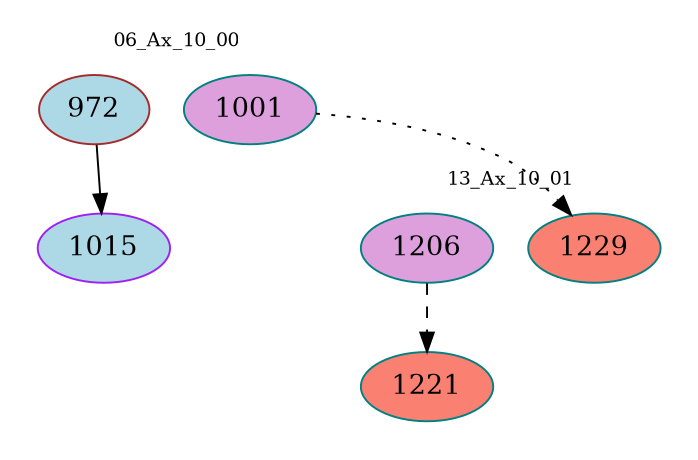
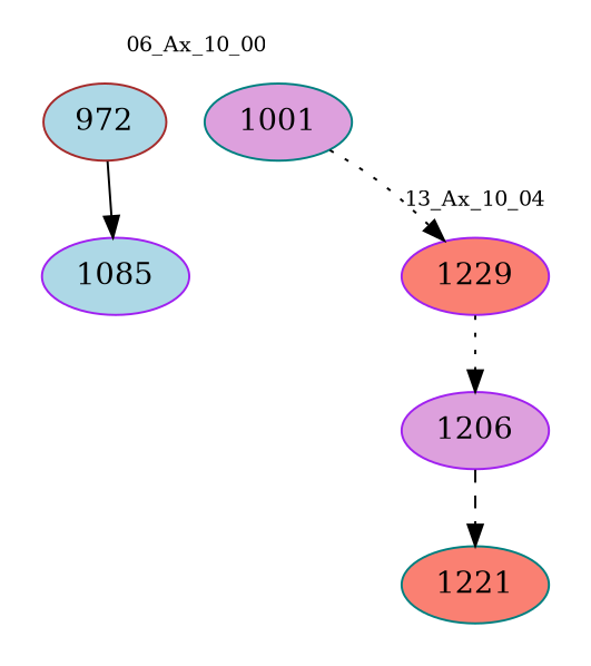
  digraph {
    node [color=teal fillcolor=salmon style=filled]
    edge [color=black style=dotted]
-   n1 [label=1229]
-   n2 [fillcolor=plum label=1206]
+   n1 [color=purple label=1229]
+   n2 [color=purple fillcolor=plum label=1206]
    n3 [label=1221]
    n4 [fillcolor=plum label=1001]
    n5 [color=brown fillcolor=lightblue label=972]
-   n6 [color=purple fillcolor=lightblue label=1015]
+   n6 [color=purple fillcolor=lightblue label=1085]
    subgraph cluster_1 {
      color=white
      fontsize=10
-     label="13_Ax_10_01"
+     label="13_Ax_10_04"
      n1
      n2
      n3
    }
    subgraph cluster_2 {
      color=white
      fontsize=10
      label="06_Ax_10_00"
      n4
      n5
      n6
    }
+   n1 -> n2
    n2 -> n3 [style=dashed]
    n4 -> n1
    n5 -> n6 [style=solid]
  }
